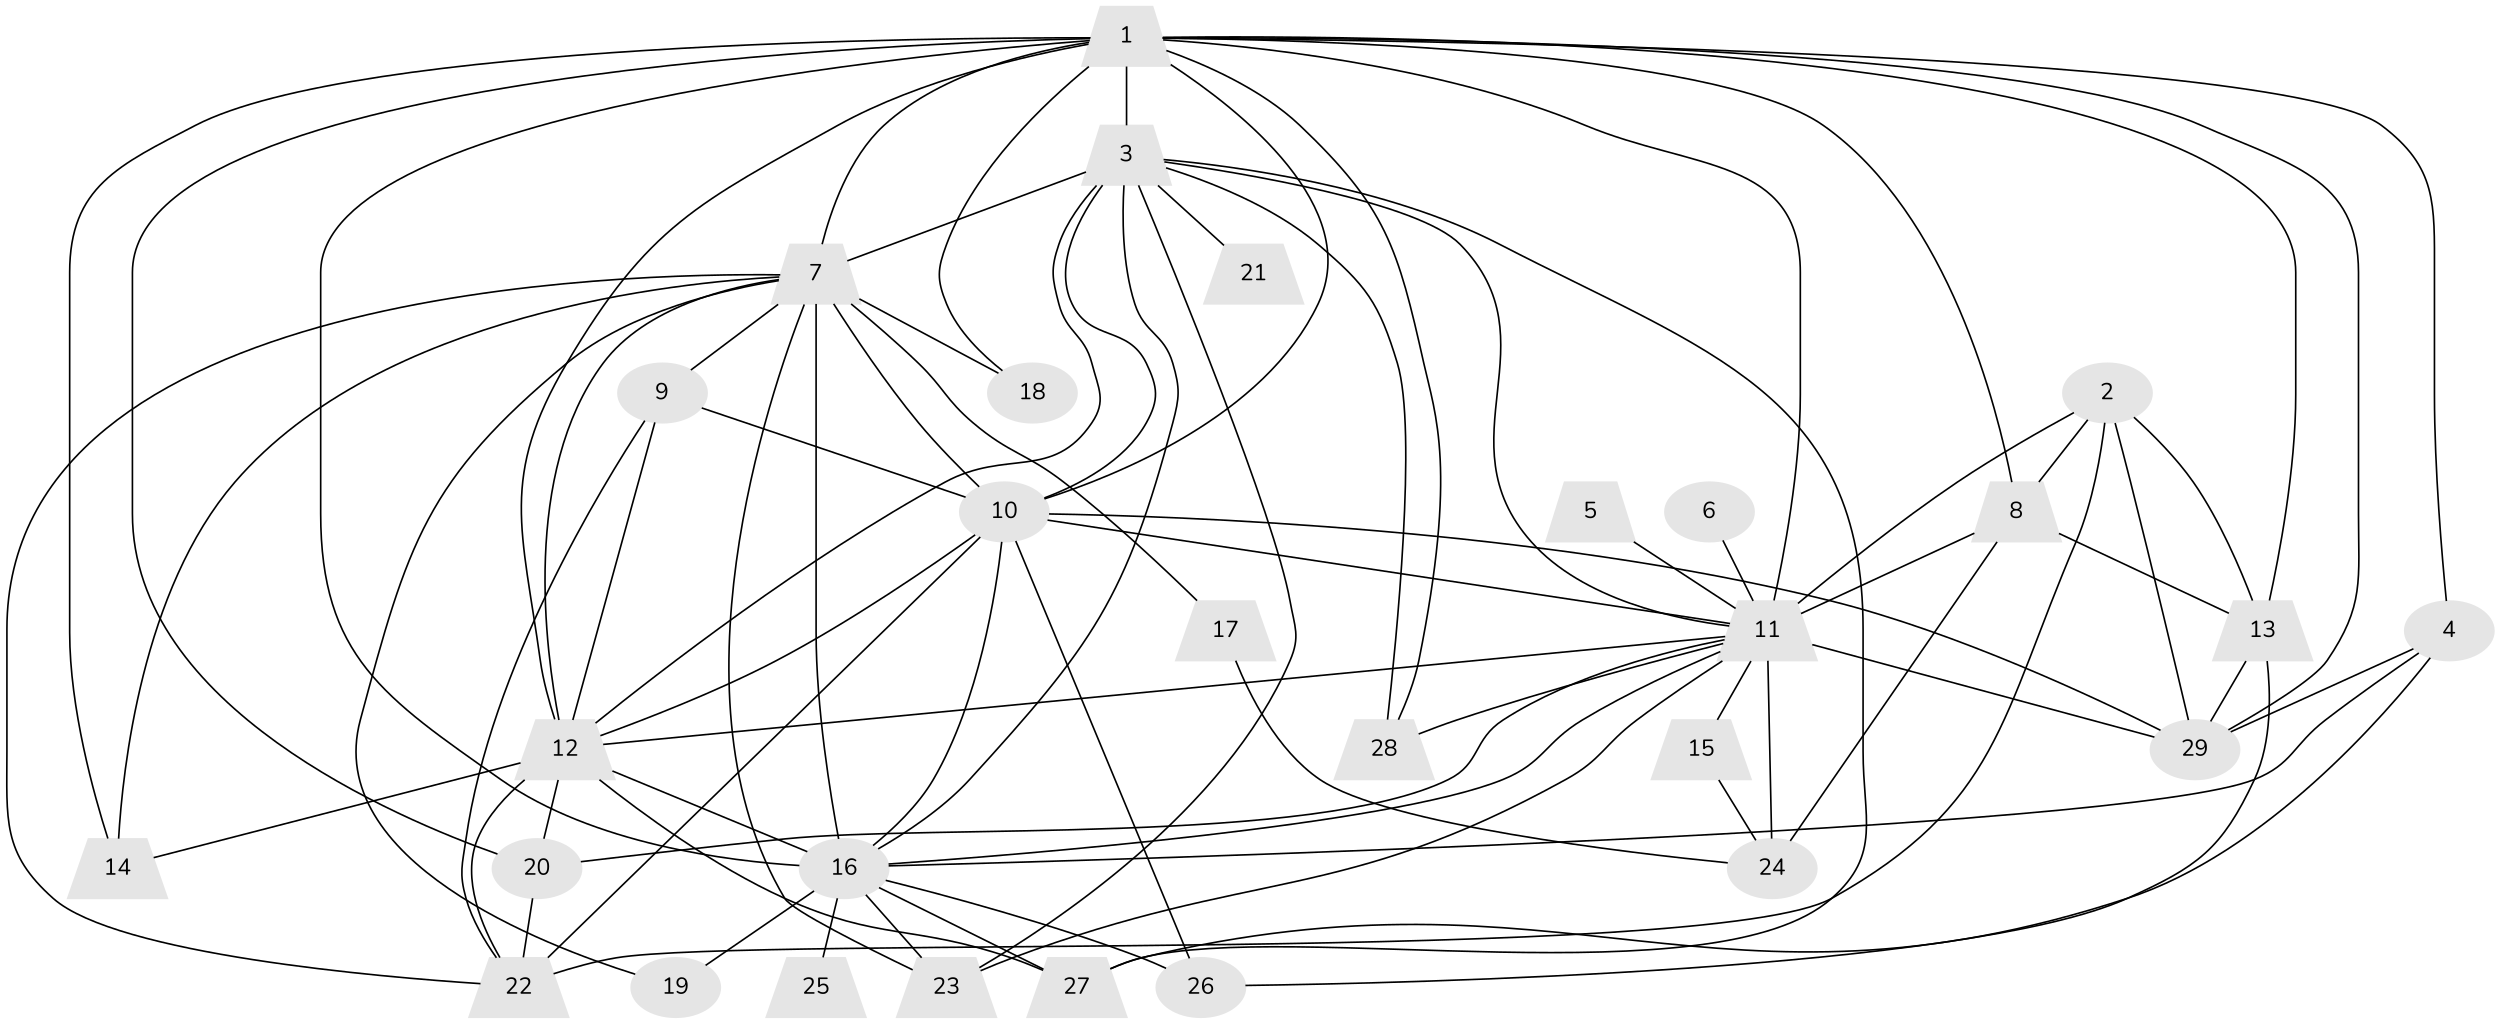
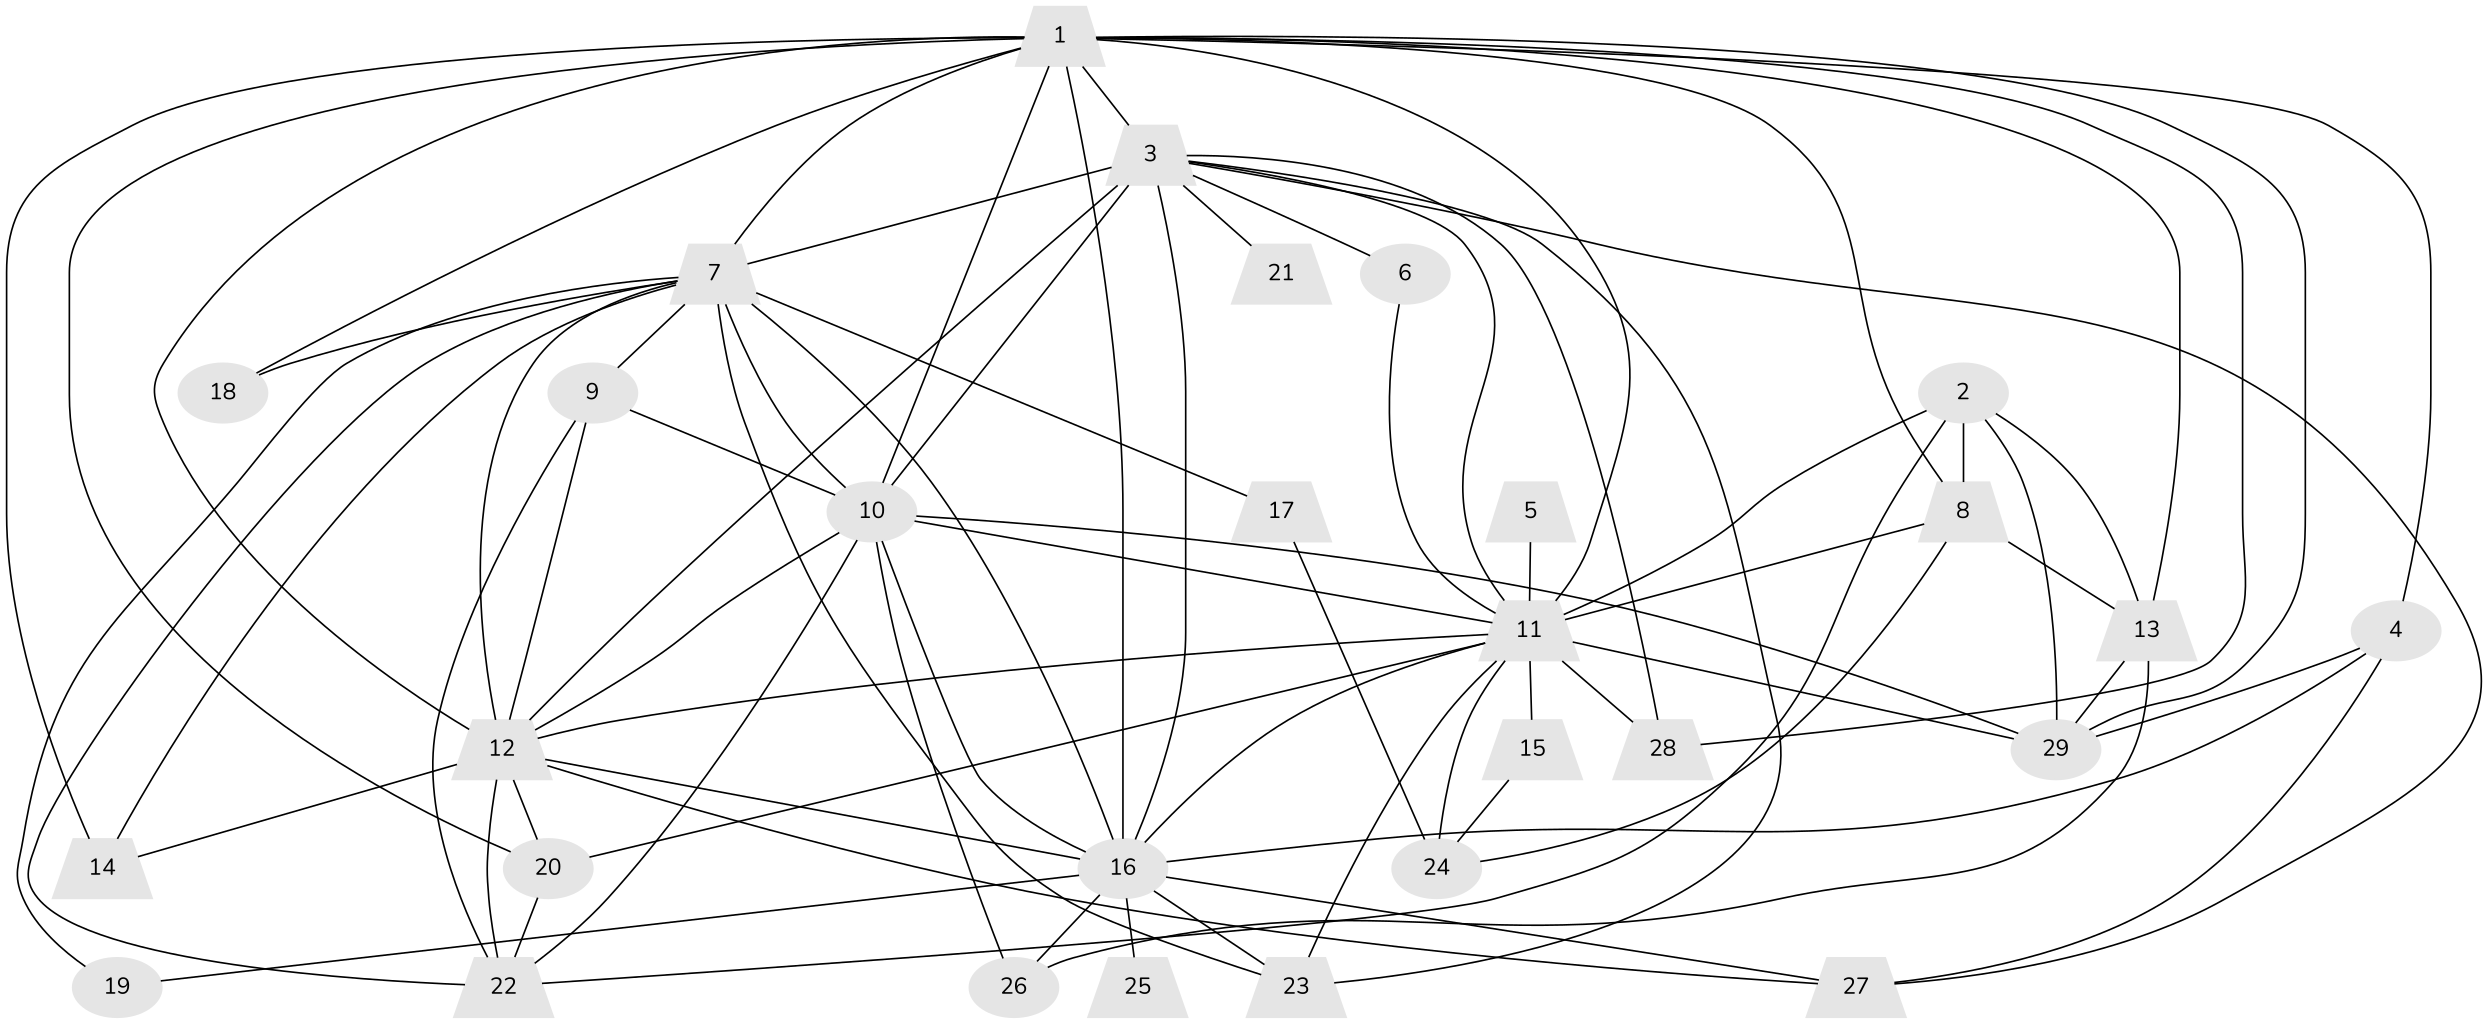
  graph {
    fontname=Nunito
    node [color=gray90 fontname=Nunito shape=trapezium style=filled]
    edge [fontname=Nunito weight=1.0]
    1
    3
    4 [shape=ellipse]
    7
    8
    10 [shape=ellipse]
    11
    12
    13
    14
    16 [shape=ellipse]
    18 [shape=ellipse]
    20 [shape=ellipse]
    28
    29 [shape=ellipse]
    6 [shape=ellipse]
    21
    23
    27
    22
    9 [shape=ellipse]
    17
    19 [shape=ellipse]
    24 [shape=ellipse]
    26 [shape=ellipse]
    15
    25
    2 [shape=ellipse]
    5
    1 -- 3 [weight=6.0]
    1 -- 4 [weight=2.0]
    1 -- 7 [weight=5.0]
    1 -- 8 [weight=2.0]
    1 -- 10 [weight=4.0]
    1 -- 11 [weight=6.0]
    1 -- 12 [weight=4.0]
    1 -- 13
    1 -- 14 [weight=2.0]
    1 -- 16 [weight=6.0]
    1 -- 18
    1 -- 20
    1 -- 28
    1 -- 29 [weight=2.0]
    3 -- 7
    3 -- 10
    3 -- 11
    3 -- 12
    3 -- 16
    3 -- 28
+   3 -- 6
    3 -- 21
    3 -- 23
    3 -- 27
    4 -- 16
    4 -- 29
    4 -- 27
    7 -- 10
    7 -- 12 [weight=3.0]
    7 -- 14
    7 -- 16 [weight=2.0]
    7 -- 18
    7 -- 23
    7 -- 22
    7 -- 9 [weight=2.0]
    7 -- 17
    7 -- 19
    8 -- 11
    8 -- 13
    8 -- 24
    10 -- 11
    10 -- 12 [weight=2.0]
    10 -- 16
    10 -- 29
    10 -- 22
    10 -- 26
    11 -- 12
    11 -- 16
    11 -- 20
    11 -- 28 [weight=2.0]
    11 -- 29
    11 -- 23
    11 -- 24 [weight=3.0]
    11 -- 15
    12 -- 14
    12 -- 16
    12 -- 20
    12 -- 27
    12 -- 22
    13 -- 29
    13 -- 26
    16 -- 23
    16 -- 27
    16 -- 19
    16 -- 26
    16 -- 25
    20 -- 22
    6 -- 11
    9 -- 10
    9 -- 12
    9 -- 22
    17 -- 24
    15 -- 24
    2 -- 8
    2 -- 11
    2 -- 13
    2 -- 29
    2 -- 22
    5 -- 11
  }
